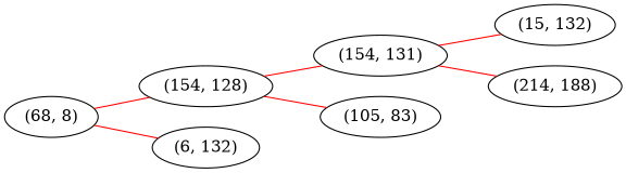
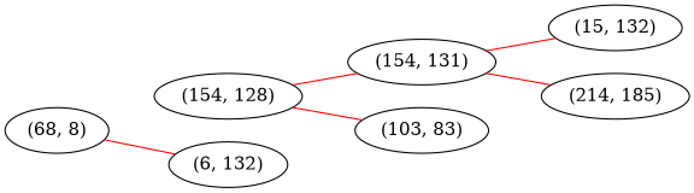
  graph {
    rankdir=LR
    edge [color=red weight=1]
    "(68, 8)"
    "(154, 128)"
    n3 [label="(6, 132)"]
    "(154, 131)"
-   "(103, 83)" [label="(105, 83)"]
+   "(103, 83)"
    n6 [label="(15, 132)"]
-   "(214, 188)"
-   "(68, 8)" -- "(154, 128)"
+   "(214, 188)" [label="(214, 185)"]
    "(68, 8)" -- n3
    "(154, 128)" -- "(154, 131)"
    "(154, 128)" -- "(103, 83)"
    "(154, 131)" -- n6
    "(154, 131)" -- "(214, 188)"
  }
